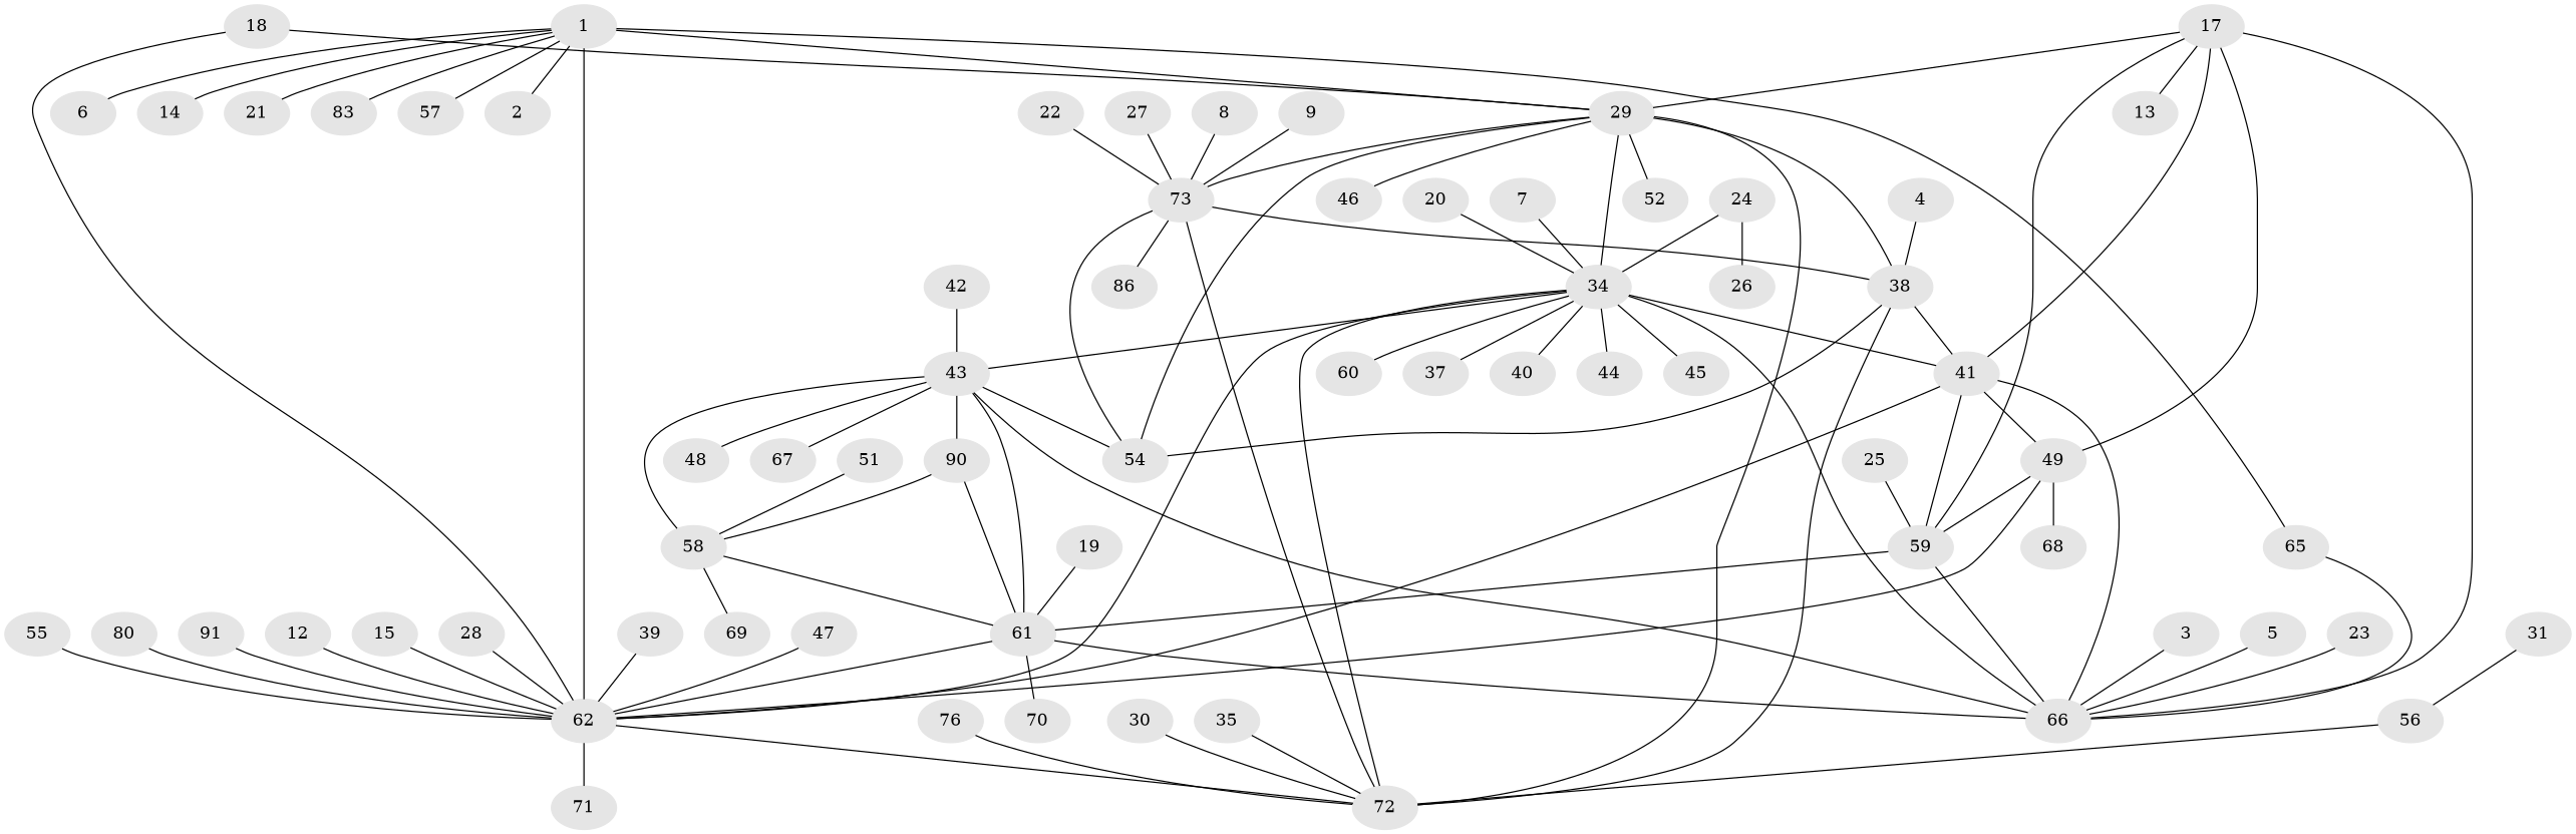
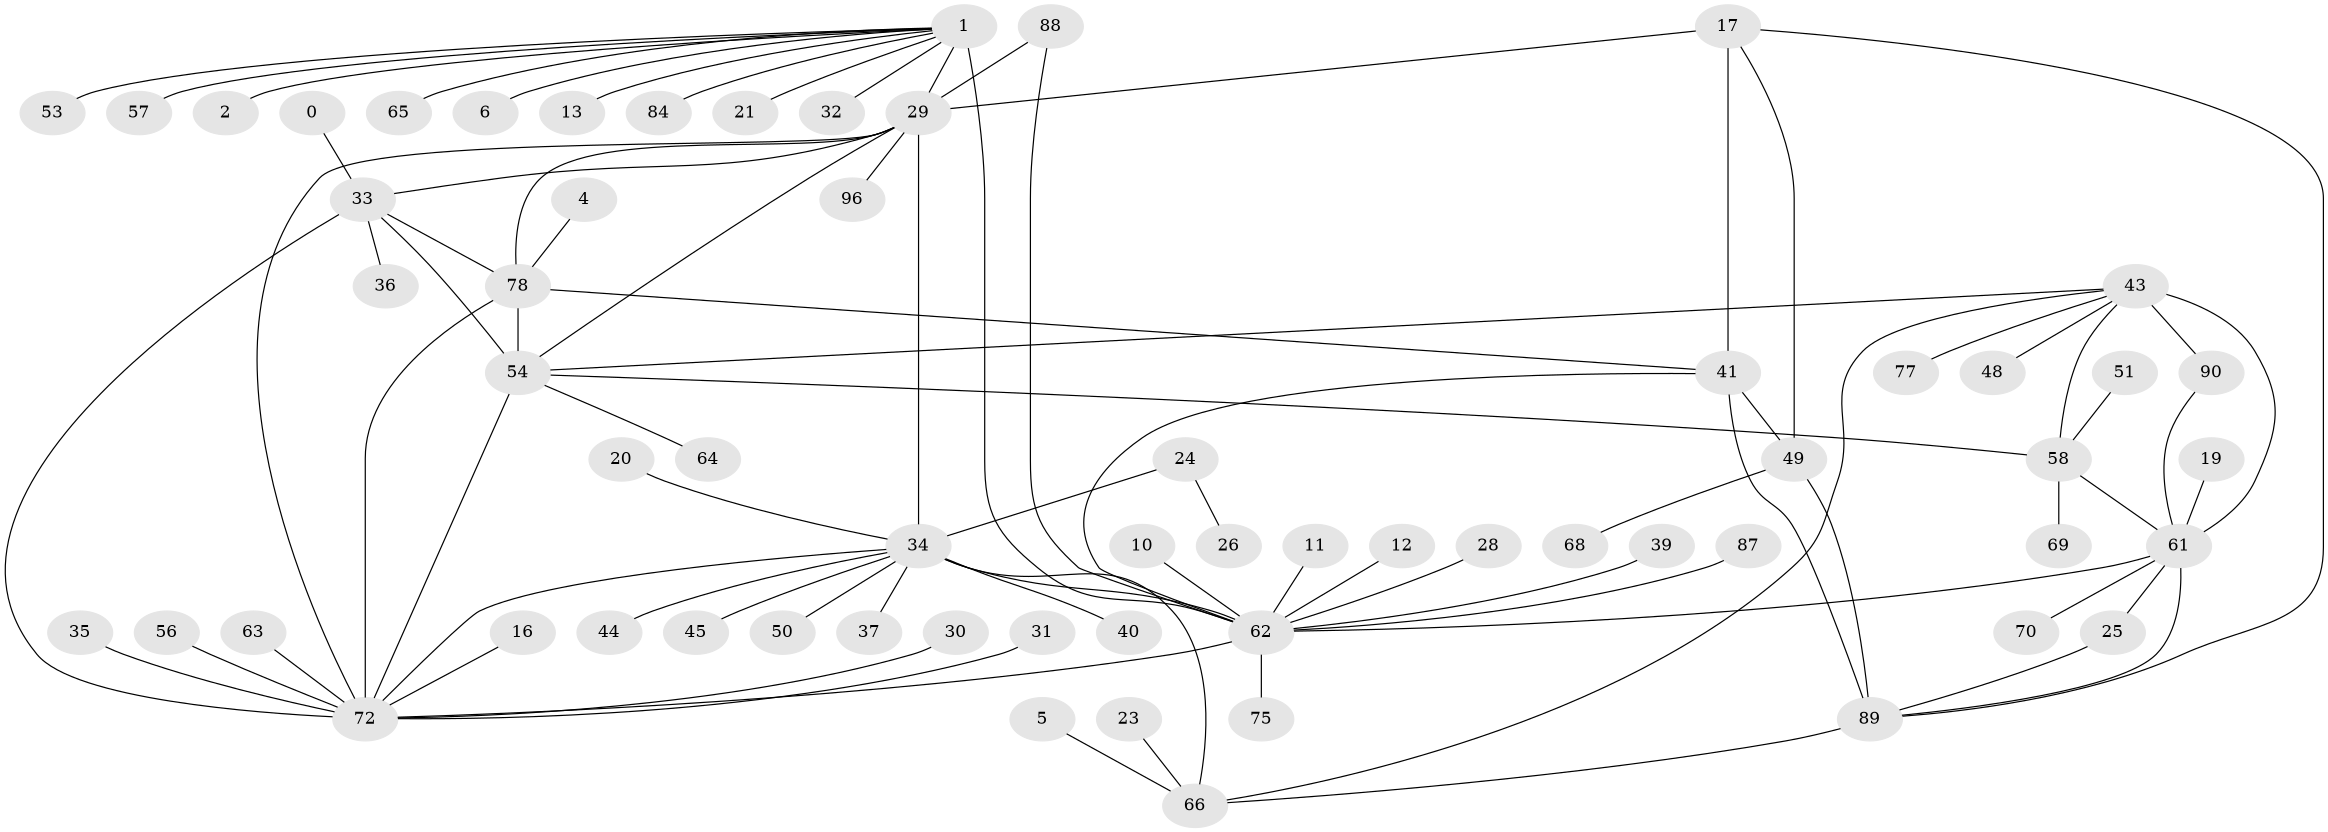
  graph {
    node [color=gray90 style=filled]
    edge [weight=1.0]
    1
    2
    6
    13
-   14
+   14 [label=84]
    21
    29
-   53 [label=83]
+   32
+   53
    57
    62
    65
-   38
+   38 [label=78]
    34
-   33 [label=73]
+   33
    72
-   46
-   52
+   46 [label=96]
    54
-   71
+   71 [label=75]
    66
-   3
    4
    41
    5
-   7
    37
    40
    43
    44
    45
-   60
-   8
-   36 [label=86]
-   9
-   10 [label=80]
-   11 [label=91]
+   60 [label=50]
+   8 [label=0]
+   36
+   10
+   11
    12
-   15
-   16 [label=76]
+   16
    17
    49
-   59
+   59 [label=89]
    68
    61
-   18
+   18 [label=88]
    19
    70
    20
-   22
    23
    24
    26
    25
-   27
    28
+   64
    30
    31
    48
    n61 [label=90]
    58
-   67
+   67 [label=77]
    35
    39
-   42
    69
-   47
+   47 [label=87]
    51
-   55
    56
+   63
    1 -- 2
    1 -- 6
-   17 -- 13
+   1 -- 13
    1 -- 14
    1 -- 21
    1 -- 29
+   1 -- 32
    1 -- 53
    1 -- 57
    1 -- 62 [weight=12.0]
    1 -- 65
    29 -- 38
    29 -- 34
    29 -- 33
    29 -- 72 [weight=3.0]
    29 -- 46
-   29 -- 52
    29 -- 54
    62 -- 72
    62 -- 71
-   65 -- 66
    38 -- 72 [weight=3.0]
    38 -- 54
    38 -- 41
    34 -- 62
    34 -- 72
    34 -- 66 [weight=5.0]
-   34 -- 41
    34 -- 37
    34 -- 40
-   34 -- 43
    34 -- 44
    34 -- 45
    34 -- 60
    33 -- 38
    33 -- 72 [weight=3.0]
    33 -- 54
    33 -- 36
-   3 -- 66
+   54 -- 72 [weight=3.0]
+   54 -- 64
    4 -- 38
    41 -- 62
-   41 -- 66 [weight=3.0]
    41 -- 49 [weight=3.0]
    41 -- 59 [weight=3.0]
    5 -- 66
-   7 -- 34
    43 -- 54
    43 -- 66
    43 -- 61 [weight=4.0]
    43 -- 48
    43 -- n61 [weight=4.0]
    43 -- 58 [weight=4.0]
    43 -- 67
    8 -- 33
-   9 -- 33
    10 -- 62
    11 -- 62
    12 -- 62
-   15 -- 62
    16 -- 72
    17 -- 29
-   17 -- 66
    17 -- 41 [weight=3.0]
    17 -- 49
    17 -- 59
-   49 -- 62
    49 -- 59
    49 -- 68
    59 -- 66
    59 -- 61
    61 -- 62
-   61 -- 66
+   61 -- 25
    61 -- 70
    18 -- 29
    18 -- 62
    19 -- 61
    20 -- 34
-   22 -- 33
    23 -- 66
    24 -- 34
    24 -- 26
    25 -- 59
-   27 -- 33
    28 -- 62
    30 -- 72
-   31 -- 56
+   31 -- 72
    n61 -- 61
-   n61 -- 58
+   54 -- 58
    58 -- 61
    58 -- 69
    35 -- 72
    39 -- 62
-   42 -- 43
    47 -- 62
    51 -- 58
-   55 -- 62
    56 -- 72
+   63 -- 72
  }
